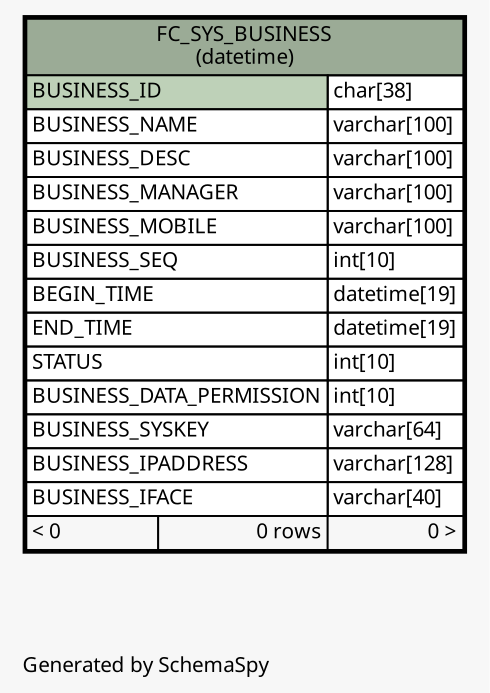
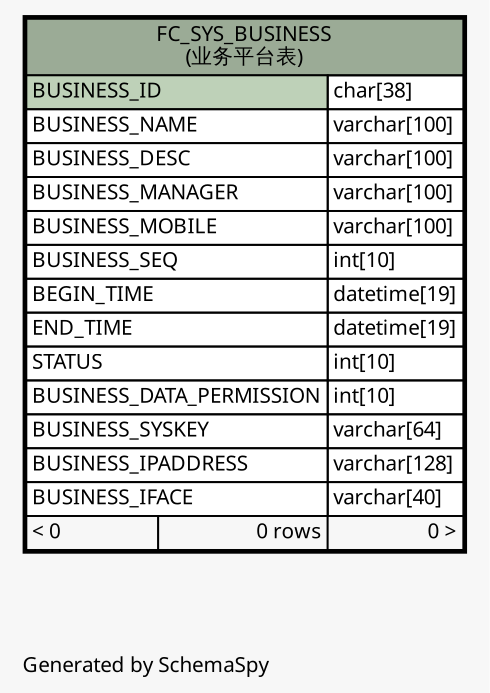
  digraph {
    bgcolor="#f7f7f7"
    fontname="Noto Sans"
    fontsize=11
    label="\nGenerated by SchemaSpy"
    labeljust=l
    nodesep=0.18
    rankdir=RL
    ranksep=0.46
-   n1 [fontname="Noto Sans" fontsize=11 label=<     <TABLE BORDER="2" CELLBORDER="1" CELLSPACING="0" BGCOLOR="#ffffff">       <TR><TD COLSPAN="3" BGCOLOR="#9bab96" ALIGN="CENTER">FC_SYS_BUSINESS<br/>(datetime)</TD></TR>       <TR><TD PORT="BUSINESS_ID" COLSPAN="2" BGCOLOR="#bed1b8" ALIGN="LEFT">BUSINESS_ID</TD><TD PORT="BUSINESS_ID.type" ALIGN="LEFT">char[38]</TD></TR>       <TR><TD PORT="BUSINESS_NAME" COLSPAN="2" ALIGN="LEFT">BUSINESS_NAME</TD><TD PORT="BUSINESS_NAME.type" ALIGN="LEFT">varchar[100]</TD></TR>       <TR><TD PORT="BUSINESS_DESC" COLSPAN="2" ALIGN="LEFT">BUSINESS_DESC</TD><TD PORT="BUSINESS_DESC.type" ALIGN="LEFT">varchar[100]</TD></TR>       <TR><TD PORT="BUSINESS_MANAGER" COLSPAN="2" ALIGN="LEFT">BUSINESS_MANAGER</TD><TD PORT="BUSINESS_MANAGER.type" ALIGN="LEFT">varchar[100]</TD></TR>       <TR><TD PORT="BUSINESS_MOBILE" COLSPAN="2" ALIGN="LEFT">BUSINESS_MOBILE</TD><TD PORT="BUSINESS_MOBILE.type" ALIGN="LEFT">varchar[100]</TD></TR>       <TR><TD PORT="BUSINESS_SEQ" COLSPAN="2" ALIGN="LEFT">BUSINESS_SEQ</TD><TD PORT="BUSINESS_SEQ.type" ALIGN="LEFT">int[10]</TD></TR>       <TR><TD PORT="BEGIN_TIME" COLSPAN="2" ALIGN="LEFT">BEGIN_TIME</TD><TD PORT="BEGIN_TIME.type" ALIGN="LEFT">datetime[19]</TD></TR>       <TR><TD PORT="END_TIME" COLSPAN="2" ALIGN="LEFT">END_TIME</TD><TD PORT="END_TIME.type" ALIGN="LEFT">datetime[19]</TD></TR>       <TR><TD PORT="STATUS" COLSPAN="2" ALIGN="LEFT">STATUS</TD><TD PORT="STATUS.type" ALIGN="LEFT">int[10]</TD></TR>       <TR><TD PORT="BUSINESS_DATA_PERMISSION" COLSPAN="2" ALIGN="LEFT">BUSINESS_DATA_PERMISSION</TD><TD PORT="BUSINESS_DATA_PERMISSION.type" ALIGN="LEFT">int[10]</TD></TR>       <TR><TD PORT="BUSINESS_SYSKEY" COLSPAN="2" ALIGN="LEFT">BUSINESS_SYSKEY</TD><TD PORT="BUSINESS_SYSKEY.type" ALIGN="LEFT">varchar[64]</TD></TR>       <TR><TD PORT="BUSINESS_IPADDRESS" COLSPAN="2" ALIGN="LEFT">BUSINESS_IPADDRESS</TD><TD PORT="BUSINESS_IPADDRESS.type" ALIGN="LEFT">varchar[128]</TD></TR>       <TR><TD PORT="BUSINESS_IFACE" COLSPAN="2" ALIGN="LEFT">BUSINESS_IFACE</TD><TD PORT="BUSINESS_IFACE.type" ALIGN="LEFT">varchar[40]</TD></TR>       <TR><TD ALIGN="LEFT" BGCOLOR="#f7f7f7">&lt; 0</TD><TD ALIGN="RIGHT" BGCOLOR="#f7f7f7">0 rows</TD><TD ALIGN="RIGHT" BGCOLOR="#f7f7f7">0 &gt;</TD></TR>     </TABLE>> shape=plaintext]
+   n1 [fontname="Noto Sans" fontsize=11 label=<     <TABLE BORDER="2" CELLBORDER="1" CELLSPACING="0" BGCOLOR="#ffffff">       <TR><TD COLSPAN="3" BGCOLOR="#9bab96" ALIGN="CENTER">FC_SYS_BUSINESS<br/>(业务平台表)</TD></TR>       <TR><TD PORT="BUSINESS_ID" COLSPAN="2" BGCOLOR="#bed1b8" ALIGN="LEFT">BUSINESS_ID</TD><TD PORT="BUSINESS_ID.type" ALIGN="LEFT">char[38]</TD></TR>       <TR><TD PORT="BUSINESS_NAME" COLSPAN="2" ALIGN="LEFT">BUSINESS_NAME</TD><TD PORT="BUSINESS_NAME.type" ALIGN="LEFT">varchar[100]</TD></TR>       <TR><TD PORT="BUSINESS_DESC" COLSPAN="2" ALIGN="LEFT">BUSINESS_DESC</TD><TD PORT="BUSINESS_DESC.type" ALIGN="LEFT">varchar[100]</TD></TR>       <TR><TD PORT="BUSINESS_MANAGER" COLSPAN="2" ALIGN="LEFT">BUSINESS_MANAGER</TD><TD PORT="BUSINESS_MANAGER.type" ALIGN="LEFT">varchar[100]</TD></TR>       <TR><TD PORT="BUSINESS_MOBILE" COLSPAN="2" ALIGN="LEFT">BUSINESS_MOBILE</TD><TD PORT="BUSINESS_MOBILE.type" ALIGN="LEFT">varchar[100]</TD></TR>       <TR><TD PORT="BUSINESS_SEQ" COLSPAN="2" ALIGN="LEFT">BUSINESS_SEQ</TD><TD PORT="BUSINESS_SEQ.type" ALIGN="LEFT">int[10]</TD></TR>       <TR><TD PORT="BEGIN_TIME" COLSPAN="2" ALIGN="LEFT">BEGIN_TIME</TD><TD PORT="BEGIN_TIME.type" ALIGN="LEFT">datetime[19]</TD></TR>       <TR><TD PORT="END_TIME" COLSPAN="2" ALIGN="LEFT">END_TIME</TD><TD PORT="END_TIME.type" ALIGN="LEFT">datetime[19]</TD></TR>       <TR><TD PORT="STATUS" COLSPAN="2" ALIGN="LEFT">STATUS</TD><TD PORT="STATUS.type" ALIGN="LEFT">int[10]</TD></TR>       <TR><TD PORT="BUSINESS_DATA_PERMISSION" COLSPAN="2" ALIGN="LEFT">BUSINESS_DATA_PERMISSION</TD><TD PORT="BUSINESS_DATA_PERMISSION.type" ALIGN="LEFT">int[10]</TD></TR>       <TR><TD PORT="BUSINESS_SYSKEY" COLSPAN="2" ALIGN="LEFT">BUSINESS_SYSKEY</TD><TD PORT="BUSINESS_SYSKEY.type" ALIGN="LEFT">varchar[64]</TD></TR>       <TR><TD PORT="BUSINESS_IPADDRESS" COLSPAN="2" ALIGN="LEFT">BUSINESS_IPADDRESS</TD><TD PORT="BUSINESS_IPADDRESS.type" ALIGN="LEFT">varchar[128]</TD></TR>       <TR><TD PORT="BUSINESS_IFACE" COLSPAN="2" ALIGN="LEFT">BUSINESS_IFACE</TD><TD PORT="BUSINESS_IFACE.type" ALIGN="LEFT">varchar[40]</TD></TR>       <TR><TD ALIGN="LEFT" BGCOLOR="#f7f7f7">&lt; 0</TD><TD ALIGN="RIGHT" BGCOLOR="#f7f7f7">0 rows</TD><TD ALIGN="RIGHT" BGCOLOR="#f7f7f7">0 &gt;</TD></TR>     </TABLE>> shape=plaintext]
  }
